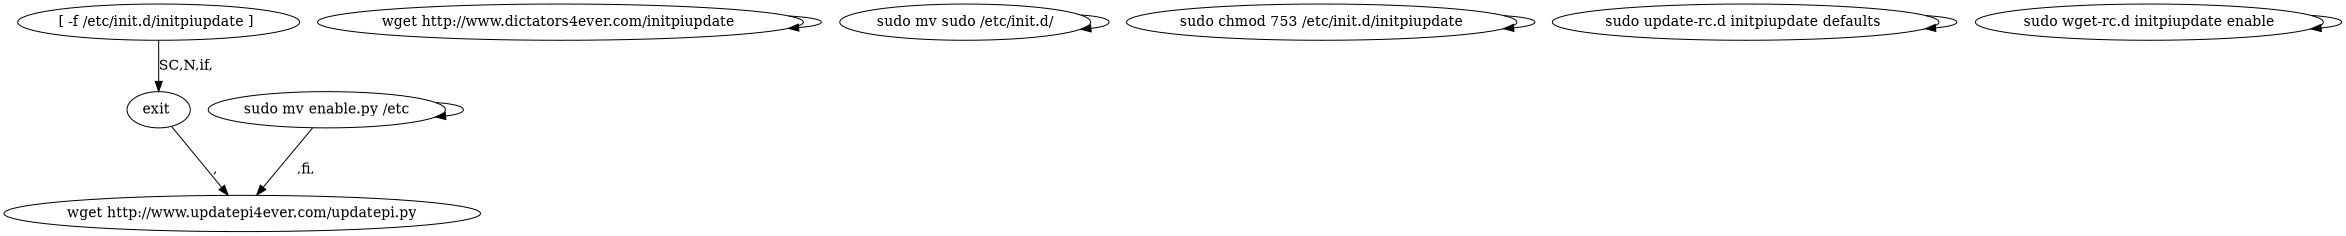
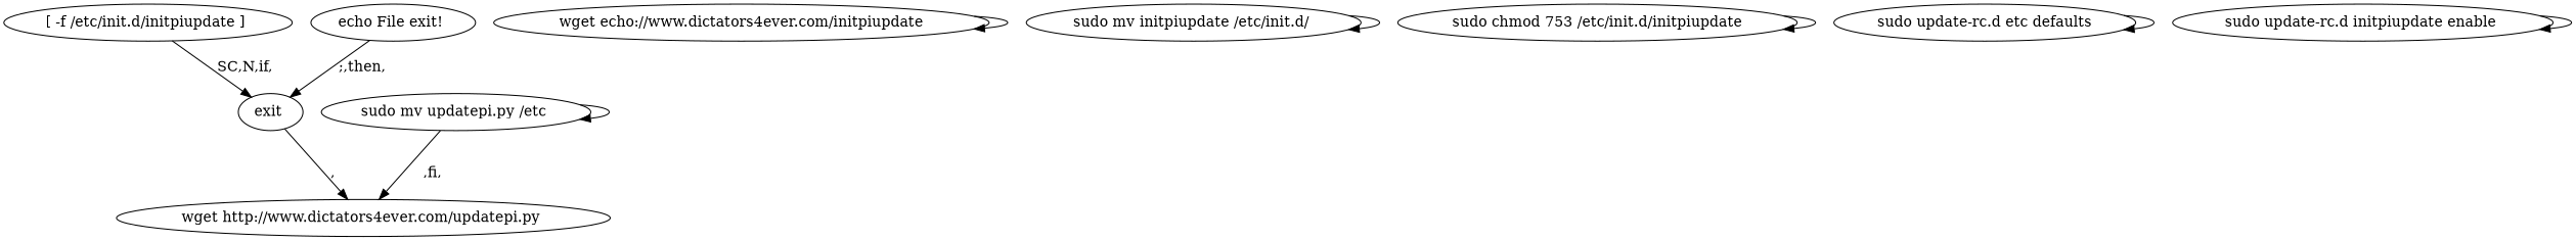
  digraph {
    n1 [label="[ -f /etc/init.d/initpiupdate ] "]
    n2 [label="exit "]
-   n4 [label="wget http://www.updatepi4ever.com/updatepi.py"]
-   n5 [label="sudo mv enable.py /etc"]
-   n6 [label="wget http://www.dictators4ever.com/initpiupdate "]
-   n7 [label="sudo mv sudo /etc/init.d/"]
+   n3 [label="echo File exit! "]
+   n4 [label="wget http://www.dictators4ever.com/updatepi.py "]
+   n5 [label="sudo mv updatepi.py /etc "]
+   n6 [label="wget echo://www.dictators4ever.com/initpiupdate"]
+   n7 [label="sudo mv initpiupdate /etc/init.d/ "]
    n8 [label="sudo chmod 753 /etc/init.d/initpiupdate"]
-   n9 [label="sudo update-rc.d initpiupdate defaults "]
-   n10 [label="sudo wget-rc.d initpiupdate enable"]
+   n9 [label="sudo update-rc.d etc defaults"]
+   n10 [label="sudo update-rc.d initpiupdate enable "]
    n1 -> n2 [label="SC,N,if,"]
    n2 -> n4 [label="\n,"]
+   n3 -> n2 [label=";,then,"]
    n5 -> n4 [label="\n,fi,"]
    n5 -> n5
    n6 -> n6
    n7 -> n7
    n8 -> n8
    n9 -> n9
    n10 -> n10
  }
